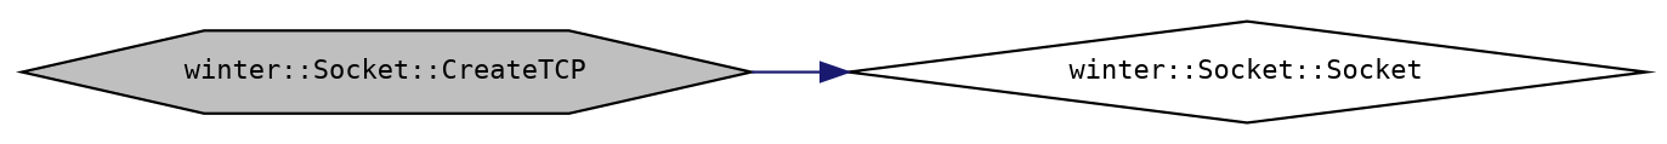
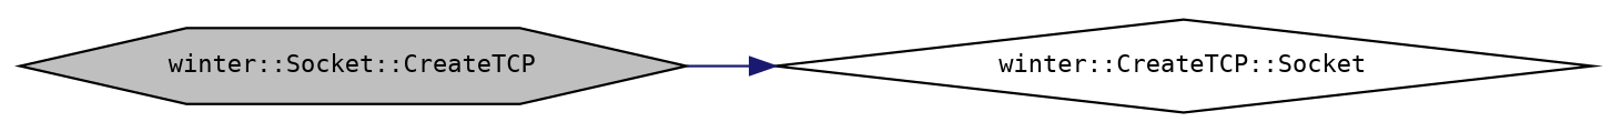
  digraph {
    rankdir=LR
    fontname="DejaVu Sans Mono"
    node [color=black fontname="DejaVu Sans Mono" fontsize=10 style=filled]
    n1 [fillcolor=grey75 fontcolor=black height=0.2 label="winter::Socket::CreateTCP" shape=hexagon width=0.4]
-   n2 [fillcolor=white height=0.2 label="winter::Socket::Socket" shape=diamond width=0.4]
+   n2 [fillcolor=white height=0.2 label="winter::CreateTCP::Socket" shape=diamond width=0.4]
    n1 -> n2 [color=midnightblue fontname="DejaVu Sans Mono" fontsize=10 labelfontname=Helvetica labelfontsize=10 style=solid]
  }
